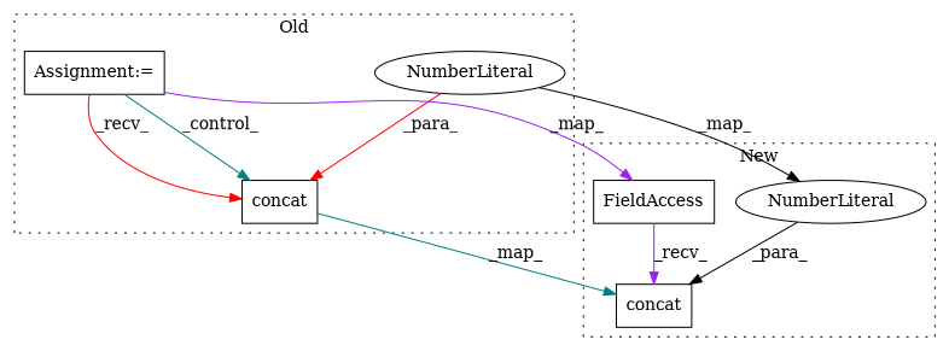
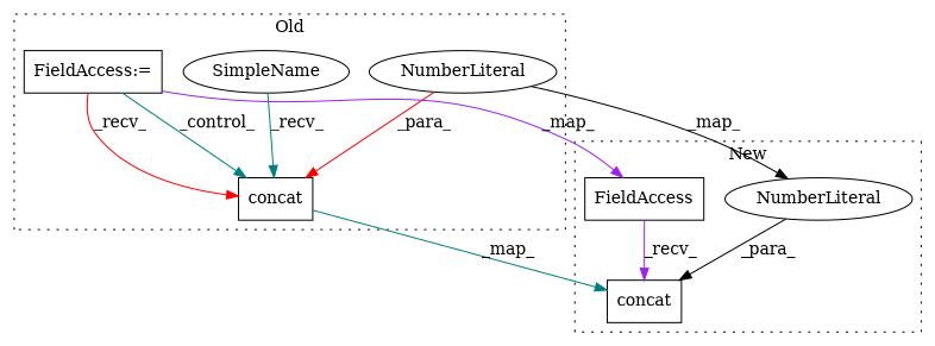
  digraph {
    node [a=32 l="7,1" shape=box]
    edge [color=teal]
    n1 [label=concat s="10778,10794"]
    n2 [a=34 l=1 label=NumberLiteral s=10793 shape=ellipse]
-   n4 [a=7 l=2 label="Assignment:=" s=4725]
+   n3 [a=42 l=2 label=SimpleName s=10775 shape=ellipse]
+   n4 [a=7 l=2 label="FieldAccess:=" s=4725]
    n5 [label=concat s="11165,11181"]
    n6 [a=34 l=1 label=NumberLiteral s=11172 shape=ellipse]
    n7 [a=22 l=10 label=FieldAccess s=11154]
    subgraph cluster_1 {
      label=Old
      style=dotted
      n1
      n2
+     n3
      n4
    }
    subgraph cluster_2 {
      label=New
      style=dotted
      n5
      n6
      n7
    }
    n1 -> n5 [label=_map_]
    n2 -> n1 [color=red label=_para_]
    n2 -> n6 [color=black label=_map_]
+   n3 -> n1 [label=_recv_]
    n4 -> n1 [color=red label=_recv_]
    n4 -> n1 [label=_control_]
    n4 -> n7 [color=purple label=_map_]
    n6 -> n5 [color=black label=_para_]
    n7 -> n5 [color=purple label=_recv_]
  }
